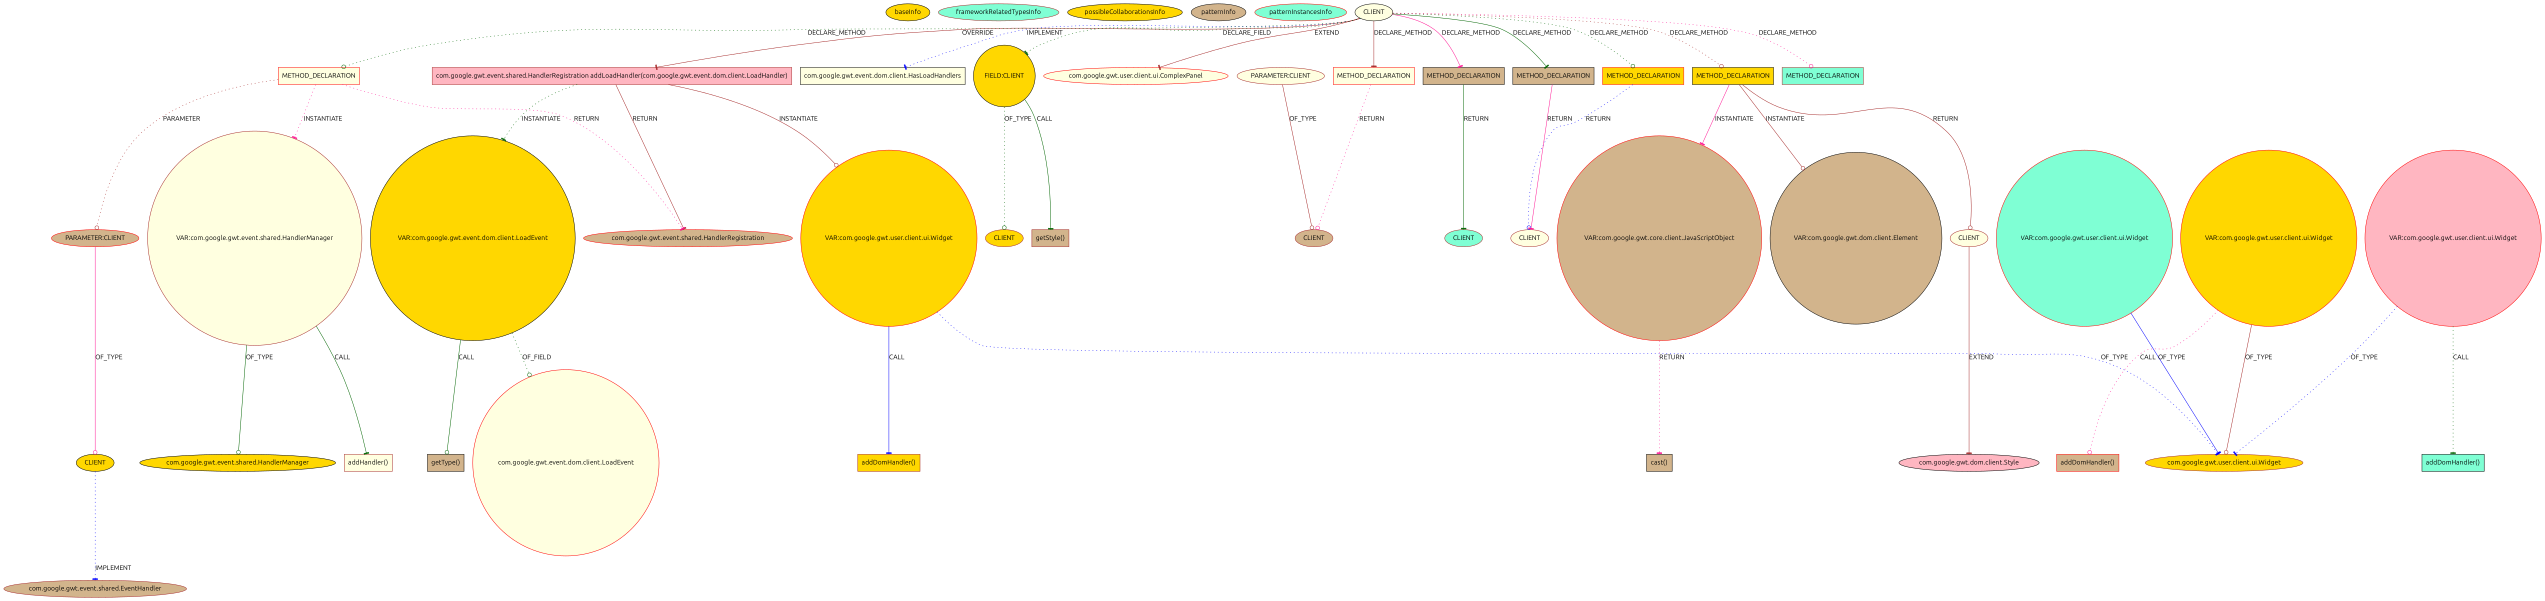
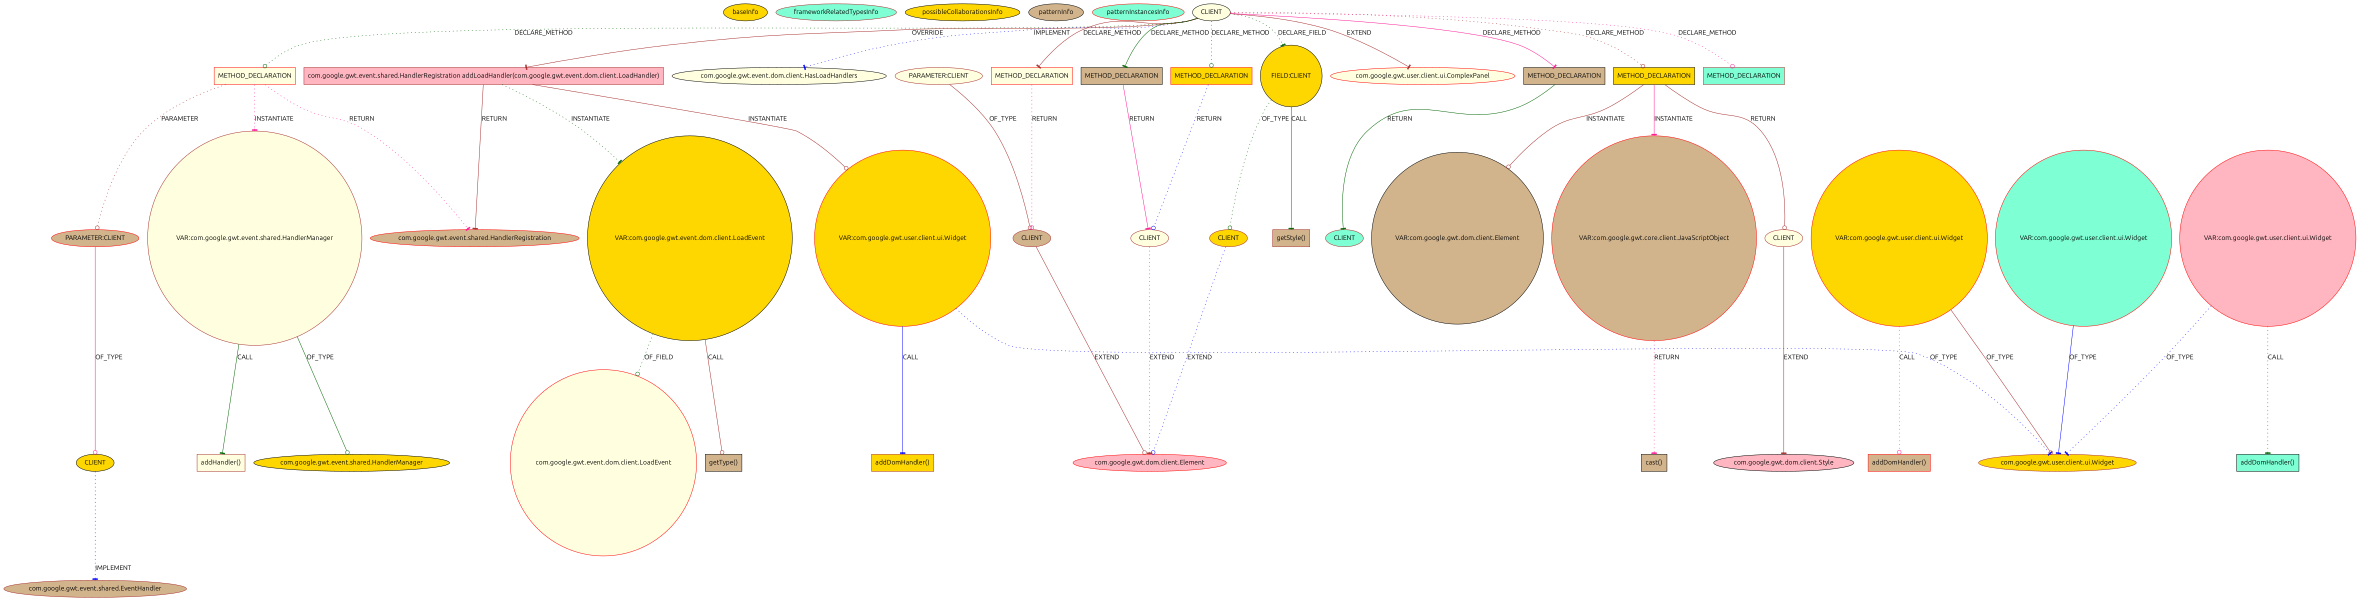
  digraph {
    fontname=Ubuntu
    node [color=black fillcolor=gold fontname=Ubuntu style=filled isFrameworkType=false vertexType=VARIABLE_EXPRESION]
    edge [arrowhead=tee color=brown fontname=Ubuntu style=solid]
    baseInfo [category=pattern graphId=1506 isAnonymous=false possibleRelation=true isFrameworkType="" vertexType=""]
    frameworkRelatedTypesInfo [0="com.google.gwt.event.dom.client.HasLoadHandlers" 1="com.google.gwt.user.client.ui.ComplexPanel" color=brown fillcolor=aquamarine isFrameworkType="" vertexType=""]
    possibleCollaborationsInfo [0="1506~FIELD_TYPE_DECLARATION-~com.google.gwt.event.dom.client.HasLoadHandlers com.google.gwt.user.client.ui.ComplexPanel ~com.google.gwt.dom.client.Element ~false~false" 1="1506~RETURN_TYPE_DECLARATION-CLIENT_METHOD_DECLARATION-PARAMETER_TYPE_DECLARATION-~com.google.gwt.event.dom.client.HasLoadHandlers com.google.gwt.user.client.ui.ComplexPanel ~com.google.gwt.dom.client.Element ~false~false" 2="1506~RETURN_TYPE_DECLARATION-CLIENT_METHOD_DECLARATION-RETURN_TYPE_DECLARATION-CLIENT_METHOD_DECLARATION-~com.google.gwt.event.dom.client.HasLoadHandlers com.google.gwt.user.client.ui.ComplexPanel ~com.google.gwt.dom.client.Element ~false~false" 3="1506~PARAMETER_TYPE_DECLARATION-CLIENT_METHOD_DECLARATION-~com.google.gwt.event.dom.client.HasLoadHandlers com.google.gwt.user.client.ui.ComplexPanel ~com.google.gwt.event.shared.EventHandler ~false~false" 4="1506~RETURN_TYPE_DECLARATION-CLIENT_METHOD_DECLARATION-~com.google.gwt.event.dom.client.HasLoadHandlers com.google.gwt.user.client.ui.ComplexPanel ~com.google.gwt.dom.client.Style ~false~false" isFrameworkType="" vertexType=""]
    patternInfo [fillcolor=tan frequency=3.0 patternRootClient=0 isFrameworkType="" vertexType=""]
    patternInstancesInfo [0="mguiral-GwtSvgLib~/mguiral-GwtSvgLib/GwtSvgLib-master/src/gwt/html5/svg/client/user/ui/SVGGraphicalWidget.java~SVGGraphicalWidget~3974" 1="mguiral-GwtSvgLib~/mguiral-GwtSvgLib/GwtSvgLib-master/src/gwt/html5/svg/client/user/ui/SVGWidget.java~SVGWidget~3992" 2="mguiral-GwtSvgLib~/mguiral-GwtSvgLib/GwtSvgLib-master/src/gwt/html5/svg/client/user/ui/SVGSwitchWidget.java~SVGSwitchWidget~4001" color=red fillcolor=aquamarine isFrameworkType="" vertexType=""]
    n6 [color=brown fillcolor=lightpink label="com.google.gwt.event.shared.HandlerRegistration addLoadHandler(com.google.gwt.event.dom.client.LoadHandler)" shape=box vertexType=OVERRIDING_METHOD_DECLARATION]
    n7 [label="VAR:com.google.gwt.event.dom.client.LoadEvent" shape=circle]
    n8 [color=red fillcolor=tan label="com.google.gwt.event.shared.HandlerRegistration" vertexType=FRAMEWORK_INTERFACE_TYPE]
    n9 [color=red label="VAR:com.google.gwt.user.client.ui.Widget" shape=circle]
    n10 [fillcolor=tan label="getType()" shape=box vertexType=INSIDE_CALL]
    n11 [color=red fillcolor=lightyellow label="com.google.gwt.event.dom.client.LoadEvent" shape=circle vertexType=FRAMEWORK_CLASS_TYPE]
    n12 [color=brown label="com.google.gwt.user.client.ui.Widget" vertexType=FRAMEWORK_CLASS_TYPE]
    n13 [color=brown label="addDomHandler()" shape=box vertexType=INSIDE_CALL]
    n14 [fillcolor=lightyellow label=CLIENT vertexType=ROOT_CLIENT_CLASS_DECLARATION]
-   n15 [fillcolor=lightyellow label="com.google.gwt.event.dom.client.HasLoadHandlers" vertexType=FRAMEWORK_INTERFACE_TYPE shape=box]
+   n15 [fillcolor=lightyellow label="com.google.gwt.event.dom.client.HasLoadHandlers" vertexType=FRAMEWORK_INTERFACE_TYPE]
    n16 [label="FIELD:CLIENT" shape=circle vertexType=FIELD_DECLARATION]
    n17 [color=red fillcolor=lightyellow label="com.google.gwt.user.client.ui.ComplexPanel" vertexType=FRAMEWORK_CLASS_TYPE]
    n18 [color=red fillcolor=lightyellow label=METHOD_DECLARATION shape=box vertexType=CLIENT_METHOD_DECLARATION]
    n19 [fillcolor=tan label=METHOD_DECLARATION shape=box vertexType=CLIENT_METHOD_DECLARATION]
    n20 [color=red label=METHOD_DECLARATION shape=box vertexType=CLIENT_METHOD_DECLARATION]
    n21 [color=red fillcolor=lightyellow label=METHOD_DECLARATION shape=box vertexType=CLIENT_METHOD_DECLARATION]
    n22 [label=METHOD_DECLARATION shape=box vertexType=CLIENT_METHOD_DECLARATION]
    n23 [fillcolor=tan label=METHOD_DECLARATION shape=box vertexType=CLIENT_METHOD_DECLARATION]
    n24 [color=brown fillcolor=aquamarine label=METHOD_DECLARATION shape=box vertexType=CLIENT_METHOD_DECLARATION]
    n25 [color=brown label=CLIENT vertexType=REFERENCE_CLIENT_CLASS_DECLARATION]
    n26 [color=brown fillcolor=tan label="getStyle()" shape=box vertexType=INSIDE_CALL]
    n27 [color=brown fillcolor=tan label=CLIENT vertexType=REFERENCE_CLIENT_CLASS_DECLARATION]
    n28 [color=brown fillcolor=aquamarine label=CLIENT vertexType=REFERENCE_CLIENT_CLASS_DECLARATION]
    n29 [color=brown fillcolor=lightyellow label=CLIENT vertexType=REFERENCE_CLIENT_CLASS_DECLARATION]
    n30 [color=red fillcolor=tan label="PARAMETER:CLIENT" vertexType=PARAMETER_DECLARATION]
    n31 [color=brown fillcolor=lightyellow label="VAR:com.google.gwt.event.shared.HandlerManager" shape=circle]
    n32 [fillcolor=tan label="VAR:com.google.gwt.dom.client.Element" shape=circle]
    n33 [color=red fillcolor=tan label="VAR:com.google.gwt.core.client.JavaScriptObject" shape=circle]
    n34 [color=brown fillcolor=lightyellow label=CLIENT vertexType=REFERENCE_CLIENT_CLASS_DECLARATION]
+   n35 [color=red fillcolor=lightpink label="com.google.gwt.dom.client.Element" vertexType=FRAMEWORK_CLASS_TYPE]
    n36 [color=red label="VAR:com.google.gwt.user.client.ui.Widget" shape=circle]
    n37 [color=red fillcolor=tan label="addDomHandler()" shape=box vertexType=INSIDE_CALL]
    n38 [color=red fillcolor=lightpink label="VAR:com.google.gwt.user.client.ui.Widget" shape=circle]
    n39 [fillcolor=aquamarine label="addDomHandler()" shape=box vertexType=INSIDE_CALL]
    n40 [color=red fillcolor=aquamarine label="VAR:com.google.gwt.user.client.ui.Widget" shape=circle]
    n41 [color=brown fillcolor=lightyellow label="PARAMETER:CLIENT" vertexType=PARAMETER_DECLARATION]
    n42 [label=CLIENT vertexType=REFERENCE_CLIENT_CLASS_DECLARATION]
    n43 [color=brown fillcolor=lightyellow label="addHandler()" shape=box vertexType=INSIDE_CALL]
    n44 [label="com.google.gwt.event.shared.HandlerManager" vertexType=FRAMEWORK_CLASS_TYPE]
    n45 [color=brown fillcolor=tan label="com.google.gwt.event.shared.EventHandler" vertexType=FRAMEWORK_INTERFACE_TYPE]
    n46 [fillcolor=tan label="cast()" shape=box vertexType=INSIDE_CALL]
    n47 [fillcolor=lightpink label="com.google.gwt.dom.client.Style" vertexType=FRAMEWORK_CLASS_TYPE]
    n6 -> n7 [color=darkgreen label=INSTANTIATE style=dotted]
    n6 -> n8 [label=RETURN]
    n6 -> n9 [arrowhead=odot label=INSTANTIATE]
-   n7 -> n10 [arrowhead=odot color=darkgreen label=CALL]
+   n7 -> n10 [arrowhead=odot label=CALL]
    n7 -> n11 [arrowhead=odot color=darkgreen label=OF_FIELD style=dotted]
    n9 -> n12 [color=blue label=OF_TYPE style=dotted]
    n9 -> n13 [color=blue label=CALL]
    n14 -> n6 [label=OVERRIDE]
    n14 -> n15 [color=blue label=IMPLEMENT style=dotted]
    n14 -> n16 [color=darkgreen label=DECLARE_FIELD style=dotted]
    n14 -> n17 [label=EXTEND]
    n14 -> n18 [label=DECLARE_METHOD]
    n14 -> n19 [color=deeppink label=DECLARE_METHOD]
    n14 -> n20 [arrowhead=odot color=darkgreen label=DECLARE_METHOD style=dotted]
    n14 -> n21 [arrowhead=odot color=darkgreen label=DECLARE_METHOD style=dotted]
    n14 -> n22 [arrowhead=odot label=DECLARE_METHOD style=dotted]
    n14 -> n23 [color=darkgreen label=DECLARE_METHOD]
    n14 -> n24 [arrowhead=odot color=deeppink label=DECLARE_METHOD style=dotted]
    n16 -> n25 [arrowhead=odot color=darkgreen label=OF_TYPE style=dotted]
    n16 -> n26 [color=darkgreen label=CALL]
    n18 -> n27 [arrowhead=odot color=deeppink label=RETURN style=dotted]
    n19 -> n28 [color=darkgreen label=RETURN]
    n20 -> n29 [arrowhead=odot color=blue label=RETURN style=dotted]
    n21 -> n8 [color=deeppink label=RETURN style=dotted]
    n21 -> n30 [arrowhead=odot label=PARAMETER style=dotted]
    n21 -> n31 [color=deeppink label=INSTANTIATE style=dotted]
    n22 -> n32 [arrowhead=odot label=INSTANTIATE]
    n22 -> n33 [color=deeppink label=INSTANTIATE]
    n22 -> n34 [arrowhead=odot label=RETURN]
    n23 -> n29 [color=deeppink label=RETURN]
+   n25 -> n35 [arrowhead=odot color=blue label=EXTEND style=dotted]
+   n27 -> n35 [arrowhead=odot label=EXTEND]
+   n29 -> n35 [label=EXTEND style=dotted]
    n30 -> n42 [arrowhead=odot color=deeppink label=OF_TYPE]
    n31 -> n43 [color=darkgreen label=CALL]
    n31 -> n44 [arrowhead=odot color=darkgreen label=OF_TYPE]
    n33 -> n46 [color=deeppink label=RETURN style=dotted]
    n34 -> n47 [label=EXTEND]
    n36 -> n12 [arrowhead=odot label=OF_TYPE]
    n36 -> n37 [arrowhead=odot color=deeppink label=CALL style=dotted]
    n38 -> n12 [color=blue label=OF_TYPE style=dotted]
    n38 -> n39 [color=darkgreen label=CALL style=dotted]
    n40 -> n12 [color=blue label=OF_TYPE]
    n41 -> n27 [arrowhead=odot label=OF_TYPE]
    n42 -> n45 [color=blue label=IMPLEMENT style=dotted]
  }
